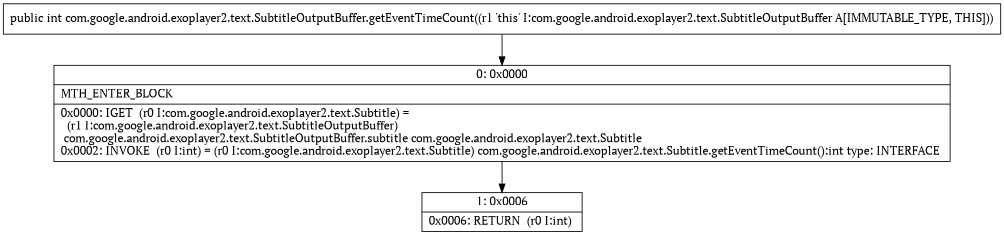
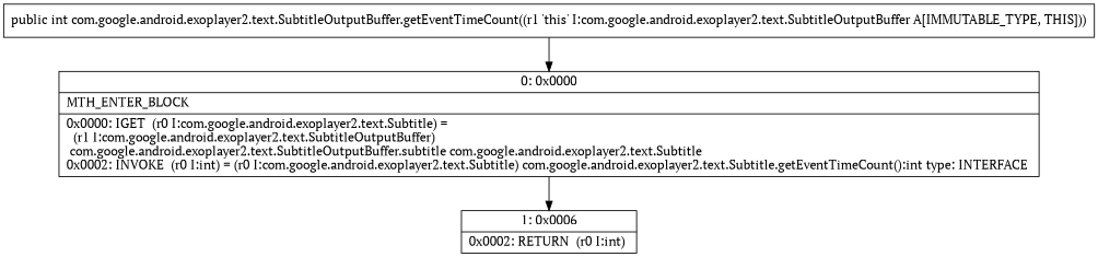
  digraph {
    fontname="PT Serif"
    node [shape=record fontname="PT Serif"]
    edge [fontname="PT Serif"]
    n1 [label="{0\:\ 0x0000|MTH_ENTER_BLOCK\l|0x0000: IGET  (r0 I:com.google.android.exoplayer2.text.Subtitle) = \l  (r1 I:com.google.android.exoplayer2.text.SubtitleOutputBuffer)\l com.google.android.exoplayer2.text.SubtitleOutputBuffer.subtitle com.google.android.exoplayer2.text.Subtitle \l0x0002: INVOKE  (r0 I:int) = (r0 I:com.google.android.exoplayer2.text.Subtitle) com.google.android.exoplayer2.text.Subtitle.getEventTimeCount():int type: INTERFACE \l}"]
-   n2 [label="{1\:\ 0x0006|0x0006: RETURN  (r0 I:int) \l}"]
+   n2 [label="{1\:\ 0x0006|0x0002: RETURN  (r0 I:int) \l}"]
    n3 [label="{public int com.google.android.exoplayer2.text.SubtitleOutputBuffer.getEventTimeCount((r1 'this' I:com.google.android.exoplayer2.text.SubtitleOutputBuffer A[IMMUTABLE_TYPE, THIS])) }"]
    n1 -> n2
    n3 -> n1
  }
